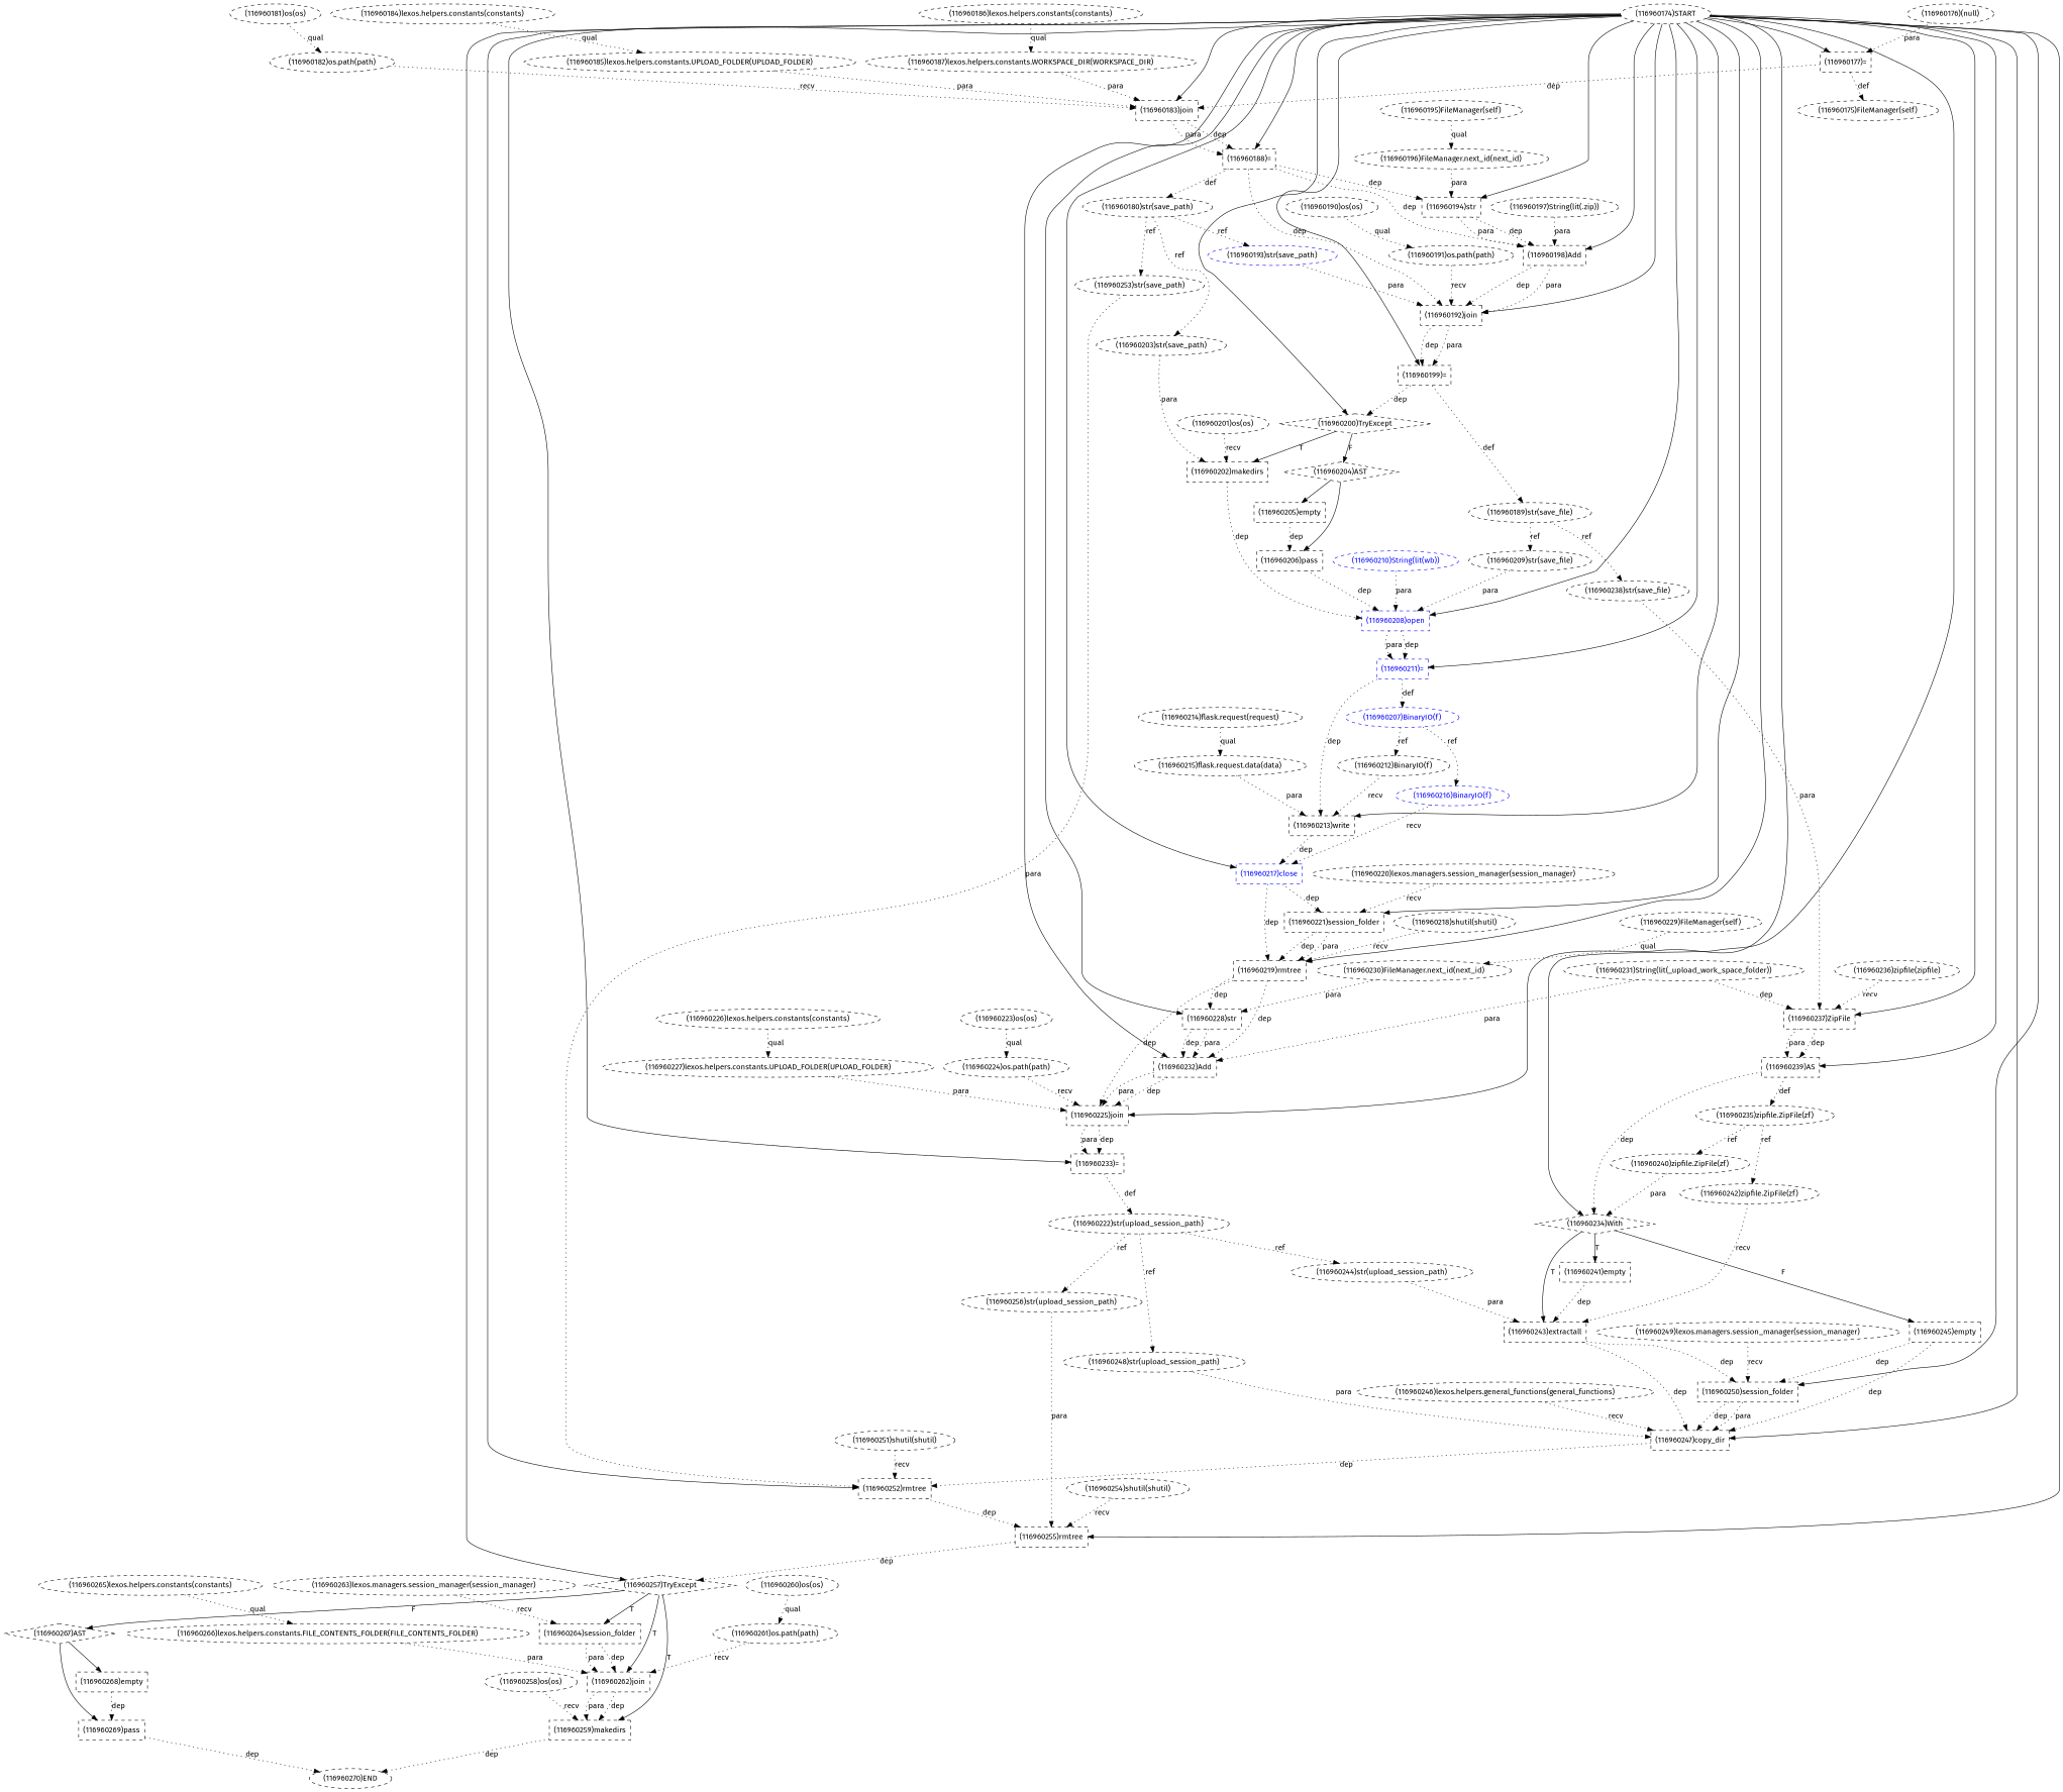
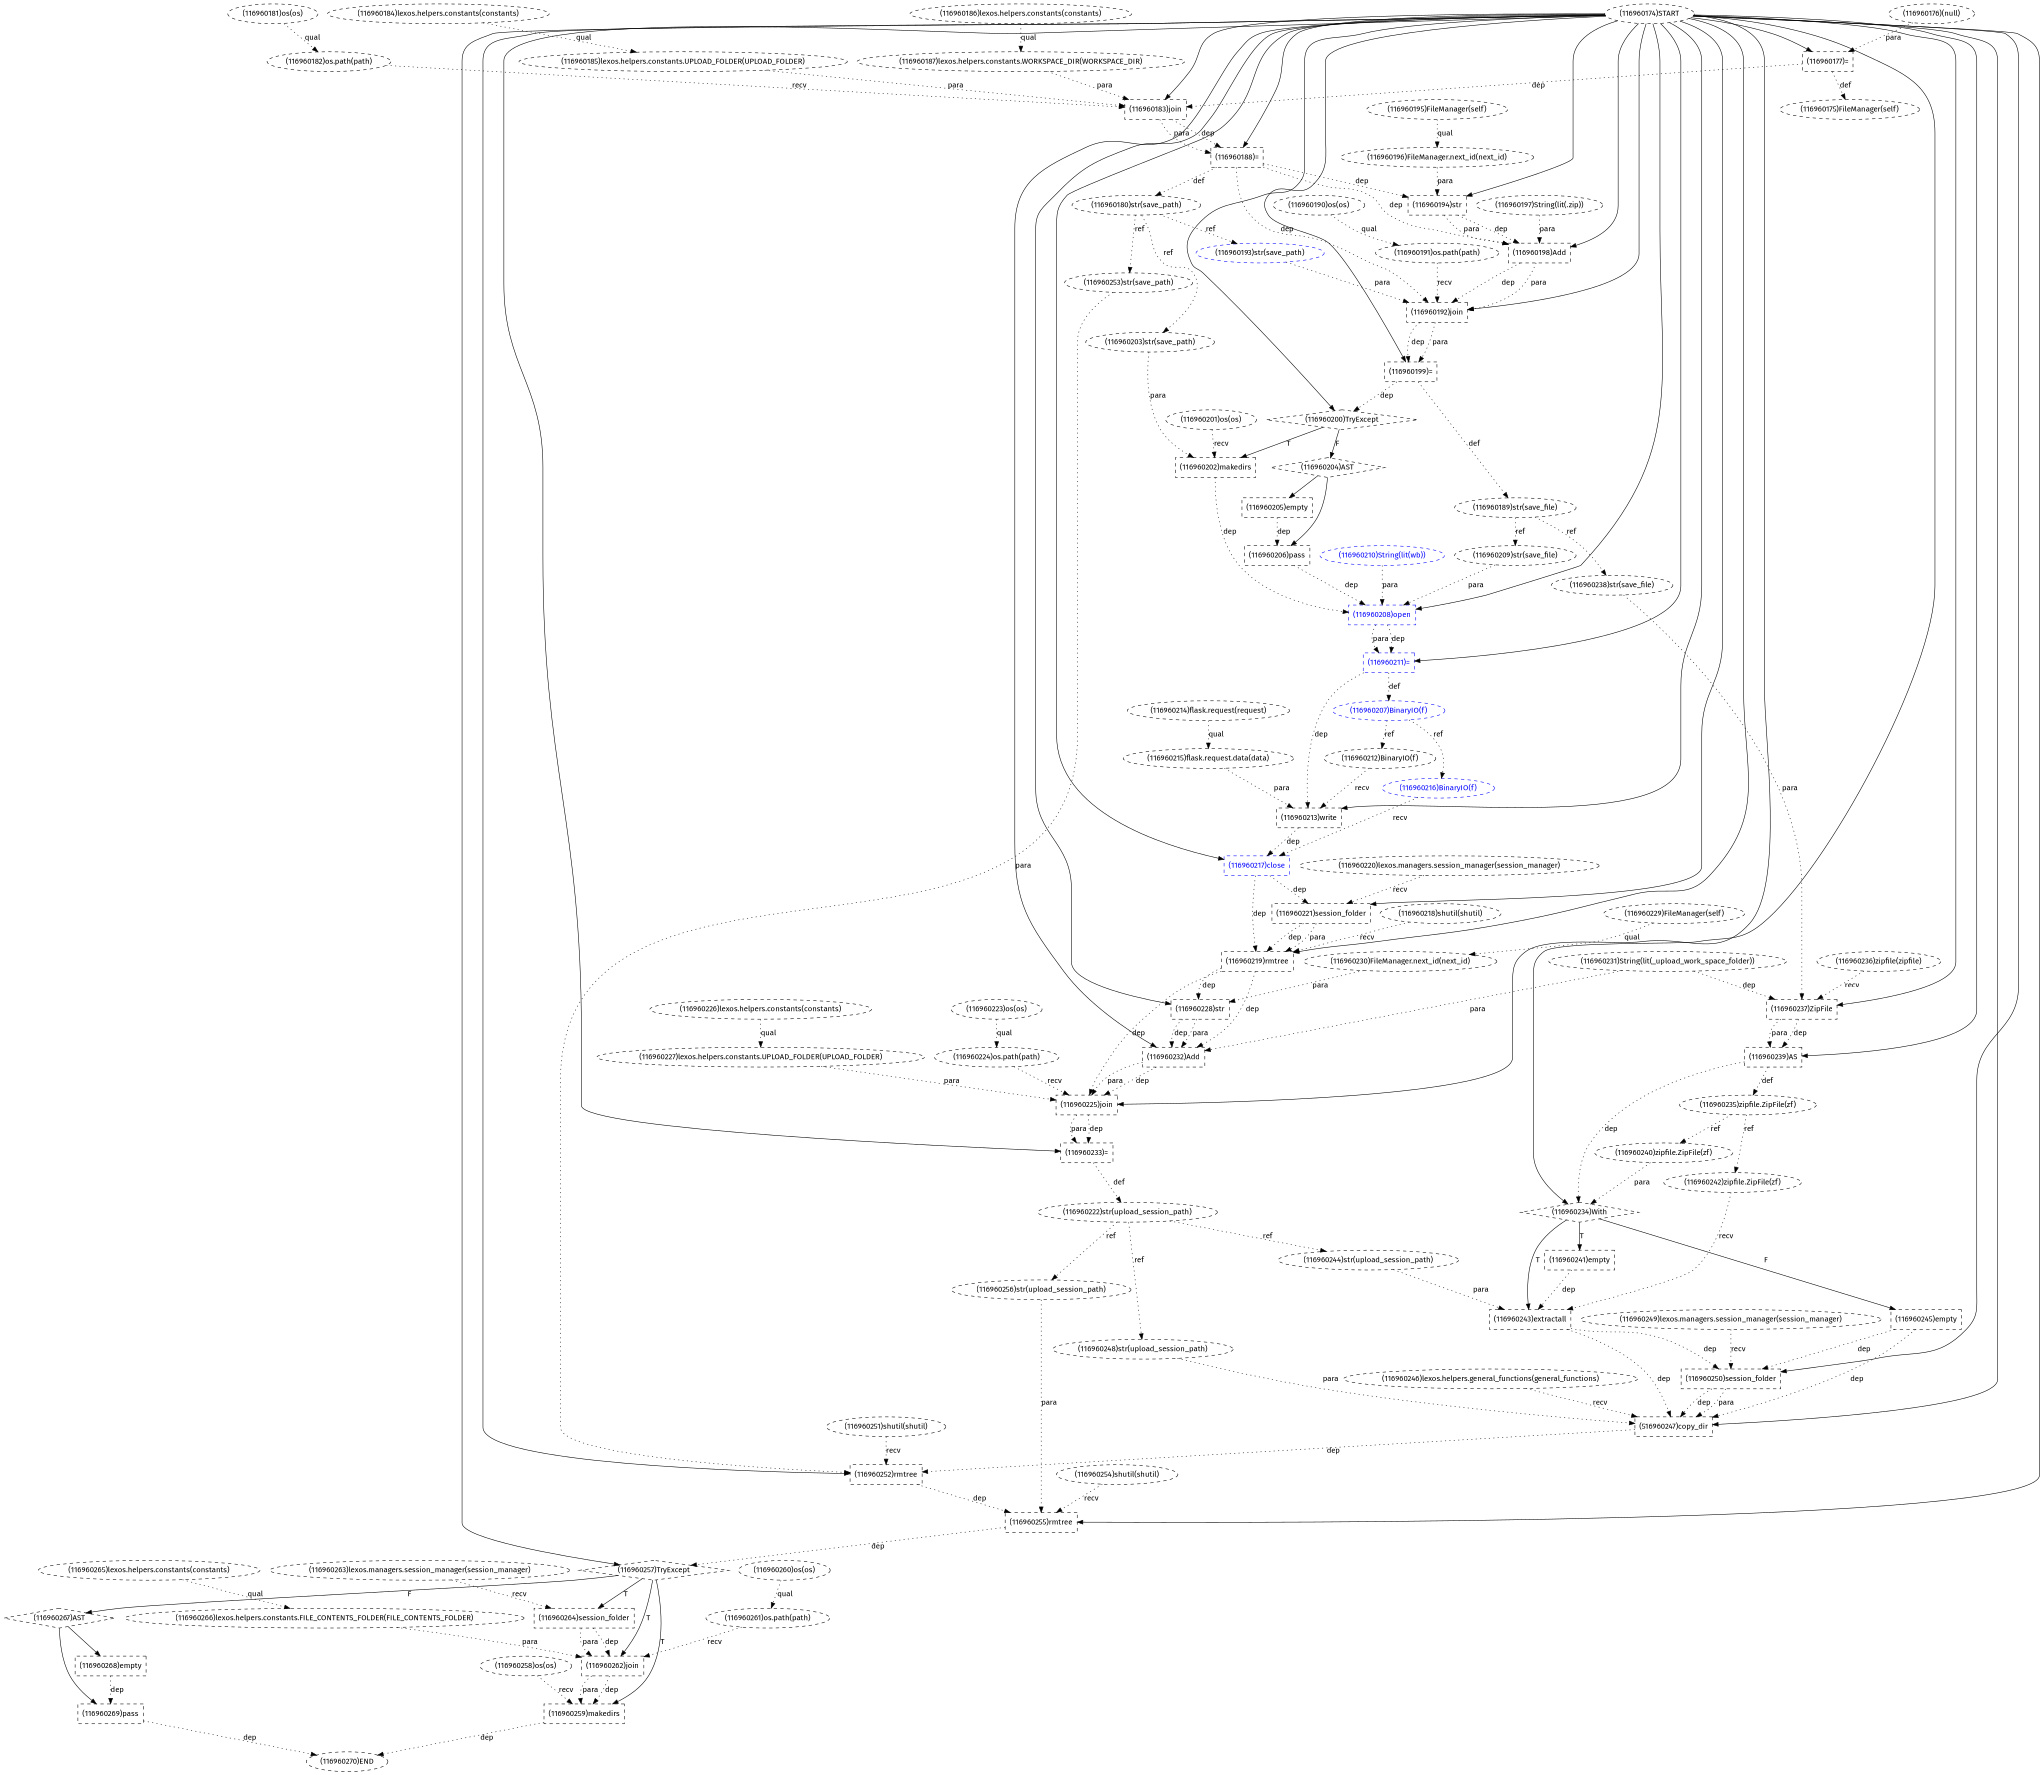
  digraph {
    fontname="Fira Sans"
    node [fontname="Fira Sans" shape=ellipse style=dashed]
    edge [fontname="Fira Sans" style=dotted]
    n1 [label="(116960197)String(lit(.zip))"]
    n2 [label="(116960198)Add" shape=box]
    n3 [label="(116960192)join" shape=box]
    n4 [label="(116960241)empty" shape=box]
    n5 [label="(116960243)extractall" shape=box]
-   n6 [label="(116960247)copy_dir" shape=box]
+   n6 [label="(516960247)copy_dir" shape=box]
    n7 [label="(116960250)session_folder" shape=box]
    n8 [label="(116960183)join" shape=box]
    n9 [label="(116960188)=" shape=box]
    n10 [label="(116960194)str" shape=box]
    n11 [label="(116960180)str(save_path)"]
    n12 [label="(116960205)empty" shape=box]
    n13 [label="(116960206)pass" shape=box]
    n14 [color=blue fontcolor=blue label="(116960208)open" shape=box]
    n15 [label="(116960228)str" shape=box]
    n16 [label="(116960232)Add" shape=box]
    n17 [label="(116960225)join" shape=box]
    n18 [label="(116960174)START" shape=""]
    n19 [label="(116960255)rmtree" shape=box]
    n20 [label="(116960237)ZipFile" shape=box]
    n21 [label="(116960239)AS" shape=box]
    n22 [label="(116960219)rmtree" shape=box]
    n23 [label="(116960177)=" shape=box]
    n24 [label="(116960252)rmtree" shape=box]
    n25 [label="(116960200)TryExcept" shape=diamond]
    n26 [label="(116960233)=" shape=box]
    n27 [label="(116960221)session_folder" shape=box]
    n28 [label="(116960213)write" shape=box]
    n29 [color=blue fontcolor=blue label="(116960217)close" shape=box]
    n30 [label="(116960199)=" shape=box]
    n31 [color=blue fontcolor=blue label="(116960211)=" shape=box]
    n32 [label="(116960234)With" shape=diamond]
    n33 [label="(116960257)TryExcept" shape=diamond]
    n34 [label="(116960235)zipfile.ZipFile(zf)"]
    n35 [label="(116960175)FileManager(self)"]
    n36 [label="(116960202)makedirs" shape=box]
    n37 [label="(116960204)AST" shape=diamond]
    n38 [label="(116960222)str(upload_session_path)"]
    n39 [label="(116960189)str(save_file)"]
    n40 [color=blue fontcolor=blue label="(116960207)BinaryIO(f)"]
    n41 [label="(116960245)empty" shape=box]
    n42 [label="(116960264)session_folder" shape=box]
    n43 [label="(116960262)join" shape=box]
    n44 [label="(116960259)makedirs" shape=box]
    n45 [label="(116960267)AST" shape=diamond]
    n46 [label="(116960181)os(os)"]
    n47 [label="(116960182)os.path(path)"]
    n48 [label="(116960256)str(upload_session_path)"]
    n49 [label="(116960265)lexos.helpers.constants(constants)"]
    n50 [label="(116960266)lexos.helpers.constants.FILE_CONTENTS_FOLDER(FILE_CONTENTS_FOLDER)"]
    n51 [label="(116960203)str(save_path)"]
    n52 [label="(116960184)lexos.helpers.constants(constants)"]
    n53 [label="(116960185)lexos.helpers.constants.UPLOAD_FOLDER(UPLOAD_FOLDER)"]
    n54 [label="(116960240)zipfile.ZipFile(zf)"]
    n55 [label="(116960242)zipfile.ZipFile(zf)"]
    n56 [label="(116960195)FileManager(self)"]
    n57 [label="(116960196)FileManager.next_id(next_id)"]
    n58 [label="(116960230)FileManager.next_id(next_id)"]
    n59 [label="(116960214)flask.request(request)"]
    n60 [label="(116960215)flask.request.data(data)"]
    n61 [color=blue label="(116960193)str(save_path)"]
    n62 [label="(116960253)str(save_path)"]
    n63 [label="(116960186)lexos.helpers.constants(constants)"]
    n64 [label="(116960187)lexos.helpers.constants.WORKSPACE_DIR(WORKSPACE_DIR)"]
    n65 [label="(116960246)lexos.helpers.general_functions(general_functions)"]
    n66 [label="(116960270)END" shape=""]
    n67 [label="(116960227)lexos.helpers.constants.UPLOAD_FOLDER(UPLOAD_FOLDER)"]
    n68 [label="(116960212)BinaryIO(f)"]
    n69 [label="(116960176)(null)"]
    n70 [label="(116960248)str(upload_session_path)"]
    n71 [label="(116960244)str(upload_session_path)"]
    n72 [label="(116960258)os(os)"]
    n73 [label="(116960190)os(os)"]
    n74 [label="(116960191)os.path(path)"]
    n75 [label="(116960269)pass" shape=box]
    n76 [label="(116960209)str(save_file)"]
    n77 [color=blue fontcolor=blue label="(116960216)BinaryIO(f)"]
    n78 [label="(116960249)lexos.managers.session_manager(session_manager)"]
    n79 [color=blue fontcolor=blue label="(116960210)String(lit(wb))"]
    n80 [label="(116960220)lexos.managers.session_manager(session_manager)"]
    n81 [label="(116960236)zipfile(zipfile)"]
    n82 [label="(116960229)FileManager(self)"]
    n83 [label="(116960238)str(save_file)"]
    n84 [label="(116960268)empty" shape=box]
    n85 [label="(116960261)os.path(path)"]
    n86 [label="(116960223)os(os)"]
    n87 [label="(116960224)os.path(path)"]
    n88 [label="(116960251)shutil(shutil)"]
    n89 [label="(116960231)String(lit(_upload_work_space_folder))"]
    n90 [label="(116960263)lexos.managers.session_manager(session_manager)"]
    n91 [label="(116960201)os(os)"]
    n92 [label="(116960218)shutil(shutil)"]
    n93 [label="(116960260)os(os)"]
    n94 [label="(116960226)lexos.helpers.constants(constants)"]
    n95 [label="(116960254)shutil(shutil)"]
    n1 -> n2 [label=para]
    n2 -> n3 [label=dep]
    n2 -> n3 [label=para]
    n3 -> n30 [label=dep]
    n3 -> n30 [label=para]
    n4 -> n5 [label=dep]
    n5 -> n6 [label=dep]
    n5 -> n7 [label=dep]
    n6 -> n24 [label=dep]
    n7 -> n6 [label=dep]
    n7 -> n6 [label=para]
    n8 -> n9 [label=dep]
    n8 -> n9 [label=para]
    n9 -> n2 [label=dep]
    n9 -> n3 [label=dep]
    n9 -> n10 [label=dep]
    n9 -> n11 [label=def]
    n10 -> n2 [label=dep]
    n10 -> n2 [label=para]
    n11 -> n51 [label=ref]
    n11 -> n61 [label=ref]
    n11 -> n62 [label=ref]
    n12 -> n13 [label=dep]
    n13 -> n14 [label=dep]
    n14 -> n31 [label=dep]
    n14 -> n31 [label=para]
    n15 -> n16 [label=dep]
    n15 -> n16 [label=para]
    n16 -> n17 [label=dep]
    n16 -> n17 [label=para]
    n17 -> n26 [label=dep]
    n17 -> n26 [label=para]
    n18 -> n2 [style=solid]
    n18 -> n3 [style=solid]
    n18 -> n6 [style=solid]
    n18 -> n7 [style=solid]
    n18 -> n8 [style=solid]
    n18 -> n9 [style=solid]
    n18 -> n10 [style=solid]
    n18 -> n14 [style=solid]
    n18 -> n15 [style=solid]
    n18 -> n16 [style=solid]
    n18 -> n17 [style=solid]
    n18 -> n19 [style=solid]
    n18 -> n20 [style=solid]
    n18 -> n21 [style=solid]
    n18 -> n22 [style=solid]
    n18 -> n23 [style=solid]
    n18 -> n24 [style=solid]
    n18 -> n25 [style=solid]
    n18 -> n26 [style=solid]
    n18 -> n27 [style=solid]
    n18 -> n28 [style=solid]
    n18 -> n29 [style=solid]
    n18 -> n30 [style=solid]
    n18 -> n31 [style=solid]
    n18 -> n32 [style=solid]
    n18 -> n33 [style=solid]
    n19 -> n33 [label=dep]
    n20 -> n21 [label=dep]
    n20 -> n21 [label=para]
    n21 -> n32 [label=dep]
    n21 -> n34 [label=def]
    n22 -> n15 [label=dep]
    n22 -> n16 [label=dep]
    n22 -> n17 [label=dep]
    n23 -> n8 [label=dep]
    n23 -> n35 [label=def]
    n24 -> n19 [label=dep]
    n25 -> n36 [label=T style=""]
    n25 -> n37 [label=F style=""]
    n26 -> n38 [label=def]
    n27 -> n22 [label=dep]
    n27 -> n22 [label=para]
    n28 -> n29 [label=dep]
    n29 -> n22 [label=dep]
    n29 -> n27 [label=dep]
    n30 -> n25 [label=dep]
    n30 -> n39 [label=def]
    n31 -> n28 [label=dep]
    n31 -> n40 [label=def]
    n32 -> n4 [label=T style=""]
    n32 -> n5 [label=T style=""]
    n32 -> n41 [label=F style=""]
    n33 -> n42 [label=T style=""]
    n33 -> n43 [label=T style=""]
    n33 -> n44 [label=T style=""]
    n33 -> n45 [label=F style=""]
    n34 -> n54 [label=ref]
    n34 -> n55 [label=ref]
    n36 -> n14 [label=dep]
    n37 -> n12 [style=solid]
    n37 -> n13 [style=solid]
    n38 -> n48 [label=ref]
    n38 -> n70 [label=ref]
    n38 -> n71 [label=ref]
    n39 -> n76 [label=ref]
    n39 -> n83 [label=ref]
    n40 -> n68 [label=ref]
    n40 -> n77 [label=ref]
    n41 -> n6 [label=dep]
    n41 -> n7 [label=dep]
    n42 -> n43 [label=dep]
    n42 -> n43 [label=para]
    n43 -> n44 [label=dep]
    n43 -> n44 [label=para]
    n44 -> n66 [label=dep]
    n45 -> n75 [style=solid]
    n45 -> n84 [style=solid]
    n46 -> n47 [label=qual]
    n47 -> n8 [label=recv]
    n48 -> n19 [label=para]
    n49 -> n50 [label=qual]
    n50 -> n43 [label=para]
    n51 -> n36 [label=para]
    n52 -> n53 [label=qual]
    n53 -> n8 [label=para]
    n54 -> n32 [label=para]
    n55 -> n5 [label=recv]
    n56 -> n57 [label=qual]
    n57 -> n10 [label=para]
    n58 -> n15 [label=para]
    n59 -> n60 [label=qual]
    n60 -> n28 [label=para]
    n61 -> n3 [label=para]
    n62 -> n24 [label=para]
    n63 -> n64 [label=qual]
    n64 -> n8 [label=para]
    n65 -> n6 [label=recv]
    n67 -> n17 [label=para]
    n68 -> n28 [label=recv]
    n69 -> n23 [label=para]
    n70 -> n6 [label=para]
    n71 -> n5 [label=para]
    n72 -> n44 [label=recv]
    n73 -> n74 [label=qual]
    n74 -> n3 [label=recv]
    n75 -> n66 [label=dep]
    n76 -> n14 [label=para]
    n77 -> n29 [label=recv]
    n78 -> n7 [label=recv]
    n79 -> n14 [label=para]
    n80 -> n27 [label=recv]
    n81 -> n20 [label=recv]
    n82 -> n58 [label=qual]
    n83 -> n20 [label=para]
    n84 -> n75 [label=dep]
    n85 -> n43 [label=recv]
    n86 -> n87 [label=qual]
    n87 -> n17 [label=recv]
    n88 -> n24 [label=recv]
    n89 -> n16 [label=para]
    n89 -> n20 [label=dep]
    n90 -> n42 [label=recv]
    n91 -> n36 [label=recv]
    n92 -> n22 [label=recv]
    n93 -> n85 [label=qual]
    n94 -> n67 [label=qual]
    n95 -> n19 [label=recv]
  }
